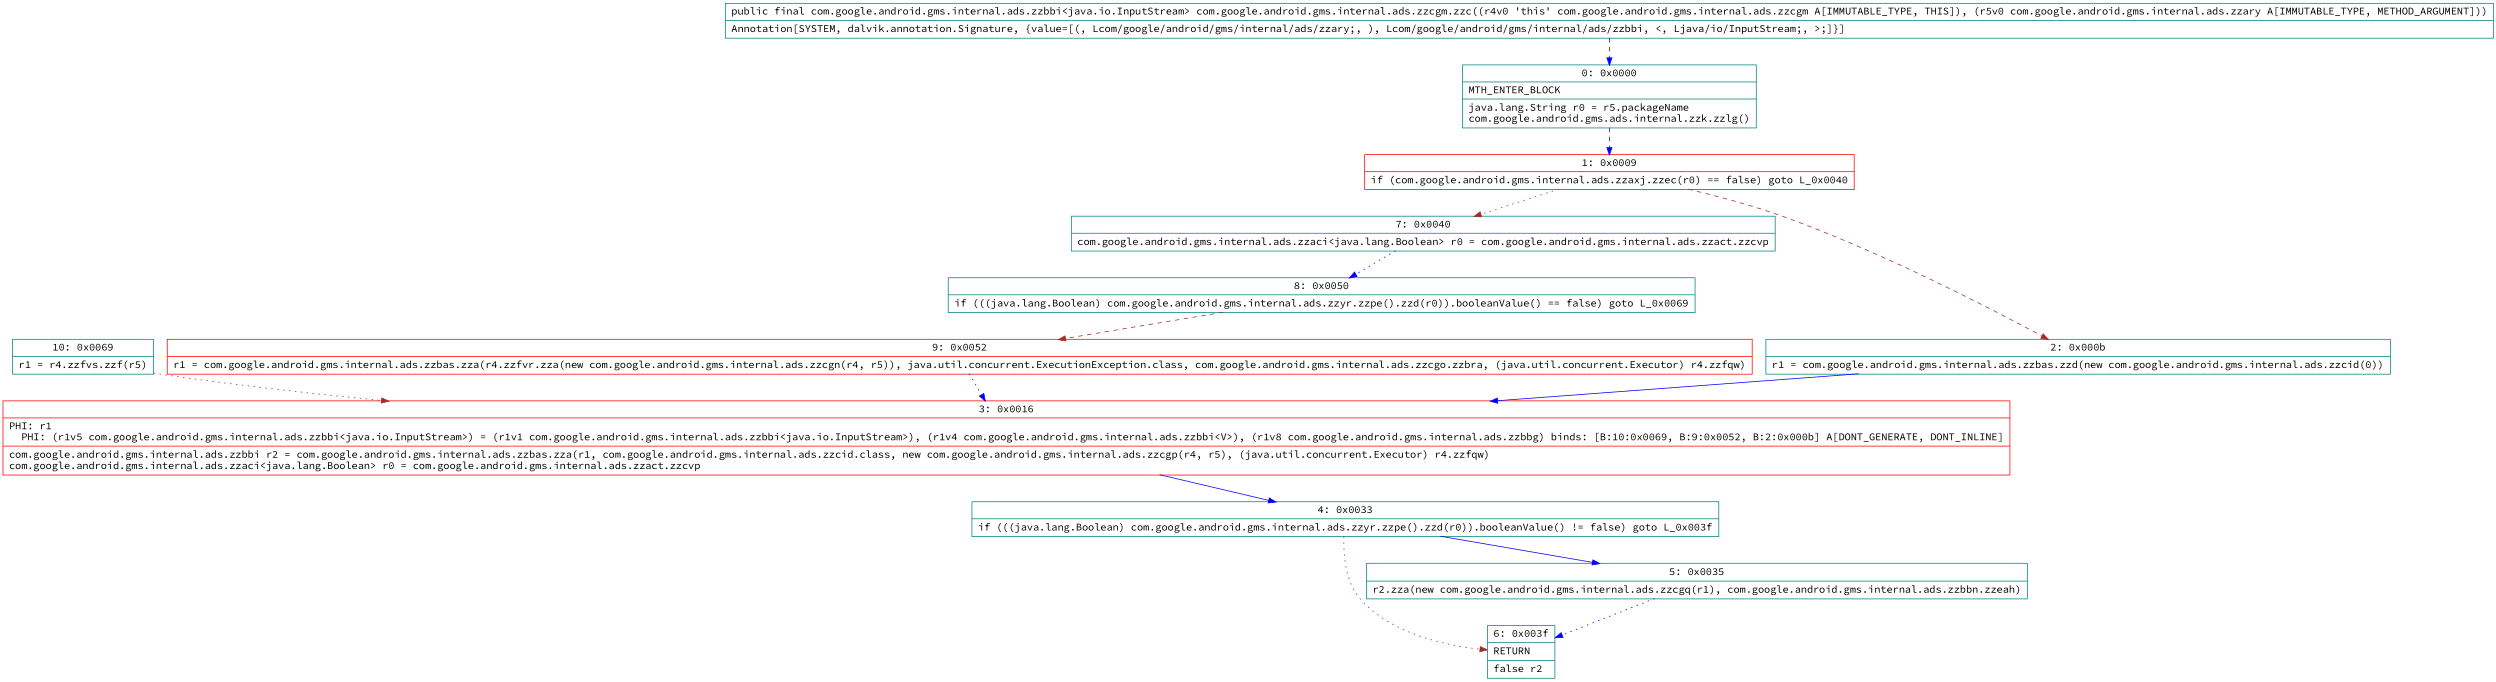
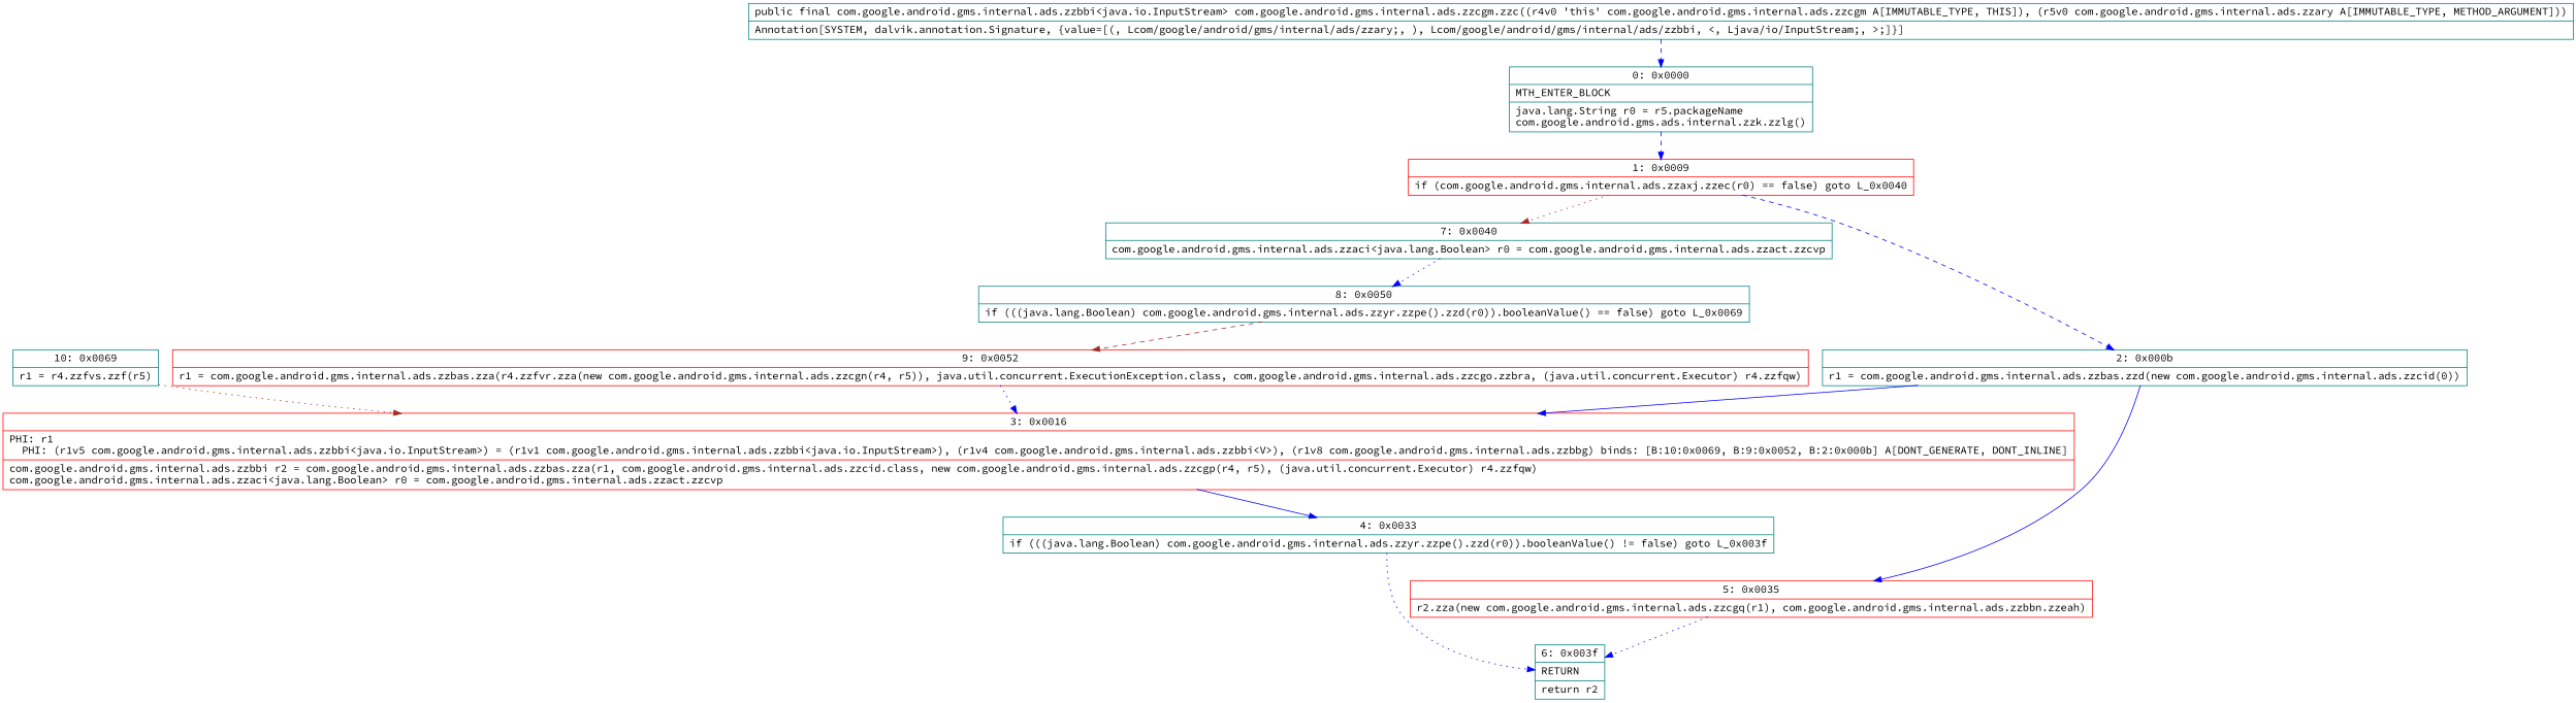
  digraph {
    fontname="Source Code Pro"
    node [color=teal fontname="Source Code Pro" shape=record]
    edge [color=blue fontname="Source Code Pro" style=dotted]
    n1 [label="{0\:\ 0x0000|MTH_ENTER_BLOCK\l|java.lang.String r0 = r5.packageName\lcom.google.android.gms.ads.internal.zzk.zzlg()\l}"]
    n2 [color=red label="{1\:\ 0x0009|if (com.google.android.gms.internal.ads.zzaxj.zzec(r0) == false) goto L_0x0040\l}"]
    n3 [label="{2\:\ 0x000b|r1 = com.google.android.gms.internal.ads.zzbas.zzd(new com.google.android.gms.internal.ads.zzcid(0))\l}"]
    n4 [label="{7\:\ 0x0040|com.google.android.gms.internal.ads.zzaci\<java.lang.Boolean\> r0 = com.google.android.gms.internal.ads.zzact.zzcvp\l}"]
    n5 [color=red label="{3\:\ 0x0016|PHI: r1 \l  PHI: (r1v5 com.google.android.gms.internal.ads.zzbbi\<java.io.InputStream\>) = (r1v1 com.google.android.gms.internal.ads.zzbbi\<java.io.InputStream\>), (r1v4 com.google.android.gms.internal.ads.zzbbi\<V\>), (r1v8 com.google.android.gms.internal.ads.zzbbg) binds: [B:10:0x0069, B:9:0x0052, B:2:0x000b] A[DONT_GENERATE, DONT_INLINE]\l|com.google.android.gms.internal.ads.zzbbi r2 = com.google.android.gms.internal.ads.zzbas.zza(r1, com.google.android.gms.internal.ads.zzcid.class, new com.google.android.gms.internal.ads.zzcgp(r4, r5), (java.util.concurrent.Executor) r4.zzfqw)\lcom.google.android.gms.internal.ads.zzaci\<java.lang.Boolean\> r0 = com.google.android.gms.internal.ads.zzact.zzcvp\l}"]
    n6 [label="{8\:\ 0x0050|if (((java.lang.Boolean) com.google.android.gms.internal.ads.zzyr.zzpe().zzd(r0)).booleanValue() == false) goto L_0x0069\l}"]
    n7 [label="{4\:\ 0x0033|if (((java.lang.Boolean) com.google.android.gms.internal.ads.zzyr.zzpe().zzd(r0)).booleanValue() != false) goto L_0x003f\l}"]
-   n8 [label="{5\:\ 0x0035|r2.zza(new com.google.android.gms.internal.ads.zzcgq(r1), com.google.android.gms.internal.ads.zzbbn.zzeah)\l}"]
-   n9 [label="{6\:\ 0x003f|RETURN\l|false r2\l}"]
+   n8 [color=red label="{5\:\ 0x0035|r2.zza(new com.google.android.gms.internal.ads.zzcgq(r1), com.google.android.gms.internal.ads.zzbbn.zzeah)\l}"]
+   n9 [label="{6\:\ 0x003f|RETURN\l|return r2\l}"]
    n10 [color=red label="{9\:\ 0x0052|r1 = com.google.android.gms.internal.ads.zzbas.zza(r4.zzfvr.zza(new com.google.android.gms.internal.ads.zzcgn(r4, r5)), java.util.concurrent.ExecutionException.class, com.google.android.gms.internal.ads.zzcgo.zzbra, (java.util.concurrent.Executor) r4.zzfqw)\l}"]
    n11 [label="{10\:\ 0x0069|r1 = r4.zzfvs.zzf(r5)\l}"]
    n12 [label="{public final com.google.android.gms.internal.ads.zzbbi\<java.io.InputStream\> com.google.android.gms.internal.ads.zzcgm.zzc((r4v0 'this' com.google.android.gms.internal.ads.zzcgm A[IMMUTABLE_TYPE, THIS]), (r5v0 com.google.android.gms.internal.ads.zzary A[IMMUTABLE_TYPE, METHOD_ARGUMENT]))  | Annotation[SYSTEM, dalvik.annotation.Signature, \{value=[(, Lcom\/google\/android\/gms\/internal\/ads\/zzary;, ), Lcom\/google\/android\/gms\/internal\/ads\/zzbbi, \<, Ljava\/io\/InputStream;, \>;]\}]\l}"]
    n1 -> n2 [style=dashed]
-   n2 -> n3 [color=brown style=dashed]
+   n2 -> n3 [style=dashed]
    n2 -> n4 [color=brown]
    n3 -> n5 [style=solid]
    n4 -> n6
    n5 -> n7 [style=solid]
    n6 -> n10 [color=brown style=dashed]
-   n7 -> n8 [style=solid]
-   n7 -> n9 [color=brown]
+   n3 -> n8 [style=solid]
+   n7 -> n9
    n8 -> n9
    n10 -> n5
    n11 -> n5 [color=brown]
    n12 -> n1 [style=dashed]
  }
